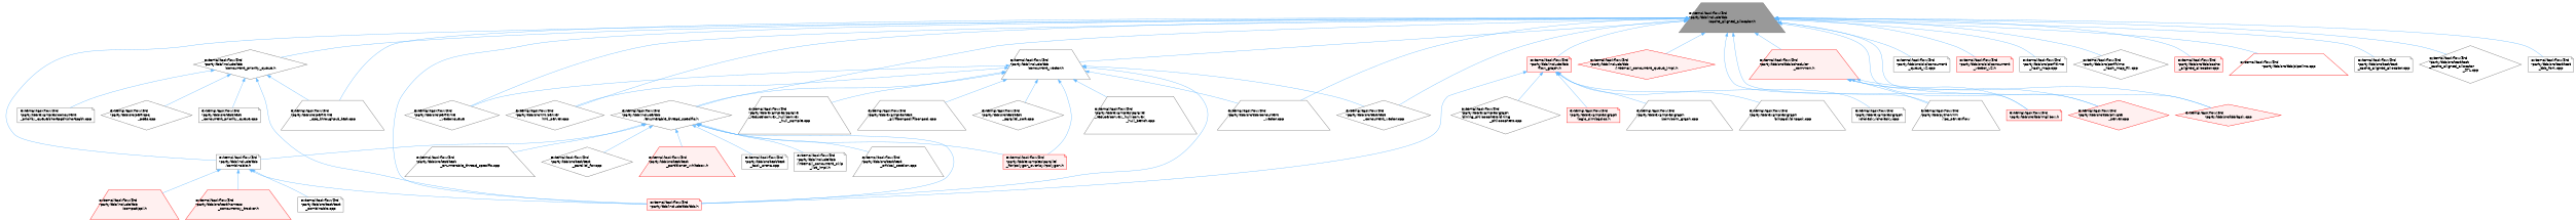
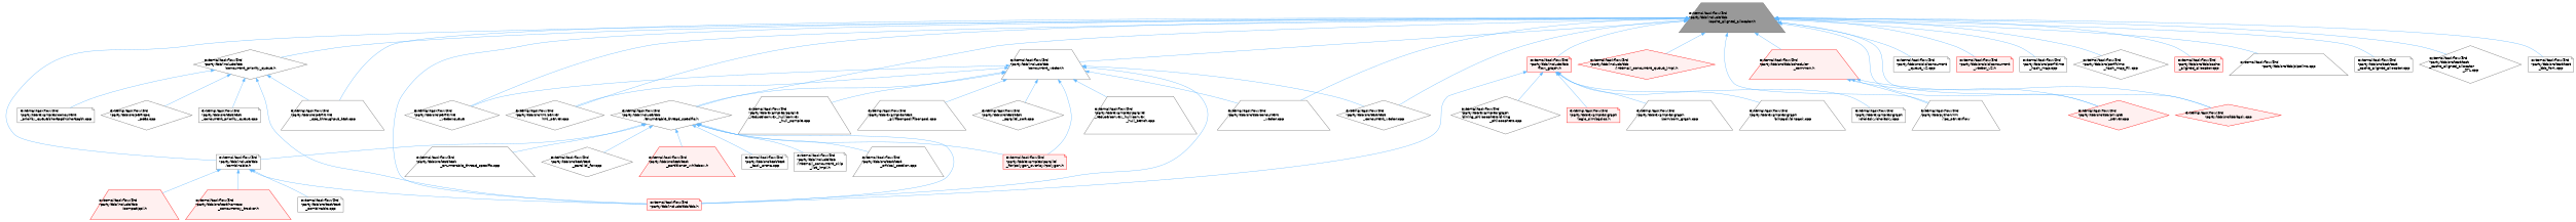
  digraph {
    node [color=grey40 fillcolor=white fontname=Helvetica fontsize=10 shape=note style=filled]
    edge [color=steelblue1 dir=back fontname=Helvetica fontsize=10 labelfontname=Helvetica labelfontsize=10 style=solid]
    n1 [color=gray40 fillcolor=grey60 fontcolor=black height=0.2 label="external/taskflow/3rd\l-party/tbb/include/tbb\l/cache_aligned_allocator.h" shape=trapezium width=0.4]
    n2 [height=0.2 label="external/taskflow/3rd\l-party/tbb/include/tbb\l/combinable.h" width=0.4]
    n3 [color=red fillcolor="#FFF0F0" height=0.2 label="external/taskflow/3rd\l-party/tbb/include/tbb/tbb.h" width=0.4]
    n4 [height=0.2 label="external/taskflow/3rd\l-party/tbb/include/tbb\l/concurrent_priority_queue.h" shape=diamond width=0.4]
    n5 [height=0.2 label="external/taskflow/3rd\l-party/tbb/src/perf/time\l_cpq_throughput_test.cpp" shape=trapezium width=0.4]
    n6 [height=0.2 label="external/taskflow/3rd\l-party/tbb/include/tbb\l/concurrent_vector.h" shape=trapezium width=0.4]
    n7 [height=0.2 label="external/taskflow/3rd\l-party/tbb/include/tbb\l/enumerable_thread_specific.h" shape=diamond width=0.4]
    n8 [height=0.2 label="external/taskflow/3rd\l-party/tbb/src/perf/time\l_vector.queue" shape=diamond width=0.4]
    n9 [height=0.2 label="external/taskflow/3rd\l-party/tbb/src/rml/server\l/rml_server.cpp" shape=diamond width=0.4]
    n10 [height=0.2 label="external/taskflow/3rd\l-party/tbb/src/tbb/concurrent\l_vector.cpp" shape=trapezium width=0.4]
    n11 [height=0.2 label="external/taskflow/3rd\l-party/tbb/src/test/test\l_concurrent_vector.cpp" shape=diamond width=0.4]
    n12 [color=red fillcolor="#FFF0F0" height=0.2 label="external/taskflow/3rd\l-party/tbb/include/tbb\l/flow_graph.h" width=0.4]
    n13 [color=red fillcolor="#FFF0F0" height=0.2 label="external/taskflow/3rd\l-party/tbb/include/tbb\l/internal/_concurrent_queue_impl.h" shape=diamond width=0.4]
    n14 [height=0.2 label="external/taskflow/3rd\l-party/tbb/python/rml\l/ipc_server.flow" shape=trapezium width=0.4]
    n15 [height=0.2 label="external/taskflow/3rd\l-party/tbb/src/old/concurrent\l_queue_v2.cpp" width=0.4]
    n16 [color=red fillcolor="#FFF0F0" height=0.2 label="external/taskflow/3rd\l-party/tbb/src/old/concurrent\l_vector_v2.h" width=0.4]
    n17 [height=0.2 label="external/taskflow/3rd\l-party/tbb/src/perf/time\l_hash_map.cpp" width=0.4]
    n18 [height=0.2 label="external/taskflow/3rd\l-party/tbb/src/perf/time\l_hash_map_fill.cpp" shape=diamond width=0.4]
    n19 [color=red fillcolor="#FFF0F0" height=0.2 label="external/taskflow/3rd\l-party/tbb/src/tbb/cache\l_aligned_allocator.cpp" width=0.4]
-   n20 [color=red fillcolor="#FFF0F0" height=0.2 label="external/taskflow/3rd\l-party/tbb/src/tbb/mailbox.h" width=0.4]
-   n21 [color=red height=0.2 label="external/taskflow/3rd\l-party/tbb/src/tbb/pipeline.cpp" shape=trapezium width=0.4]
+   n21 [height=0.2 label="external/taskflow/3rd\l-party/tbb/src/tbb/pipeline.cpp" shape=trapezium width=0.4]
    n22 [color=red fillcolor="#FFF0F0" height=0.2 label="external/taskflow/3rd\l-party/tbb/src/tbb/private\l_server.cpp" shape=diamond width=0.4]
    n23 [color=red fillcolor="#FFF0F0" height=0.2 label="external/taskflow/3rd\l-party/tbb/src/tbb/scheduler\l_common.h" shape=trapezium width=0.4]
    n24 [color=red fillcolor="#FFF0F0" height=0.2 label="external/taskflow/3rd\l-party/tbb/src/tbb/task.cpp" shape=diamond width=0.4]
    n25 [height=0.2 label="external/taskflow/3rd\l-party/tbb/src/test/test\l_cache_aligned_allocator.cpp" width=0.4]
    n26 [height=0.2 label="external/taskflow/3rd\l-party/tbb/src/test/test\l_cache_aligned_allocator\l_STL.cpp" shape=diamond width=0.4]
    n27 [height=0.2 label="external/taskflow/3rd\l-party/tbb/src/test/test\l_tbb_fork.cpp" width=0.4]
    n28 [color=red fillcolor="#FFF0F0" height=0.2 label="external/taskflow/3rd\l-party/tbb/include/tbb\l/compat/ppl.h" shape=trapezium width=0.4]
    n29 [color=red fillcolor="#FFF0F0" height=0.2 label="external/taskflow/3rd\l-party/tbb/src/test/harness\l_concurrency_tracker.h" shape=trapezium width=0.4]
    n30 [height=0.2 label="external/taskflow/3rd\l-party/tbb/src/test/test\l_combinable.cpp" width=0.4]
    n31 [height=0.2 label="external/taskflow/3rd\l-party/tbb/examples/concurrent\l_priority_queue/shortpath/shortpath.cpp" width=0.4]
    n32 [height=0.2 label="external/taskflow/3rd\l-party/tbb/src/perf/cpq\l_pdes.cpp" shape=diamond width=0.4]
    n33 [height=0.2 label="external/taskflow/3rd\l-party/tbb/src/test/test\l_concurrent_priority_queue.cpp" width=0.4]
    n34 [color=red fillcolor="#FFF0F0" height=0.2 label="external/taskflow/3rd\l-party/tbb/examples/parallel\l_for/polygon_overlay/rpolygon.h" width=0.4]
    n35 [height=0.2 label="external/taskflow/3rd\l-party/tbb/examples/parallel\l_reduce/convex_hull/convex\l_hull_bench.cpp" shape=trapezium width=0.4]
    n36 [height=0.2 label="external/taskflow/3rd\l-party/tbb/examples/parallel\l_reduce/convex_hull/convex\l_hull_sample.cpp" shape=trapezium width=0.4]
    n37 [height=0.2 label="external/taskflow/3rd\l-party/tbb/examples/test\l_all/fibonacci/Fibonacci.cpp" shape=trapezium width=0.4]
    n38 [height=0.2 label="external/taskflow/3rd\l-party/tbb/src/test/test\l_parallel_sort.cpp" shape=diamond width=0.4]
    n39 [height=0.2 label="external/taskflow/3rd\l-party/tbb/include/tbb\l/internal/_concurrent_skip\l_list_impl.h" width=0.4]
    n40 [height=0.2 label="external/taskflow/3rd\l-party/tbb/src/test/test\l_critical_section.cpp" shape=trapezium width=0.4]
    n41 [height=0.2 label="external/taskflow/3rd\l-party/tbb/src/test/test\l_enumerable_thread_specific.cpp" shape=trapezium width=0.4]
    n42 [height=0.2 label="external/taskflow/3rd\l-party/tbb/src/test/test\l_parallel_for.cpp" shape=diamond width=0.4]
    n43 [color=red fillcolor="#FFF0F0" height=0.2 label="external/taskflow/3rd\l-party/tbb/src/test/test\l_partitioner_whitebox.h" shape=trapezium width=0.4]
    n44 [height=0.2 label="external/taskflow/3rd\l-party/tbb/src/test/test\l_task_arena.cpp" width=0.4]
    n45 [height=0.2 label="external/taskflow/3rd\l-party/tbb/examples/graph\l/binpack/binpack.cpp" shape=trapezium width=0.4]
    n46 [height=0.2 label="external/taskflow/3rd\l-party/tbb/examples/graph\l/cholesky/cholesky.cpp" width=0.4]
    n47 [height=0.2 label="external/taskflow/3rd\l-party/tbb/examples/graph\l/dining_philosophers/dining\l_philosophers.cpp" shape=diamond width=0.4]
    n48 [color=red fillcolor="#FFF0F0" height=0.2 label="external/taskflow/3rd\l-party/tbb/examples/graph\l/logic_sim/basics.h" width=0.4]
    n49 [height=0.2 label="external/taskflow/3rd\l-party/tbb/examples/graph\l/som/som_graph.cpp" shape=trapezium width=0.4]
    n1 -> n2
    n1 -> n3
    n1 -> n4
    n1 -> n5
    n1 -> n6
    n1 -> n7
    n1 -> n8
    n1 -> n9
    n1 -> n10
    n1 -> n11
    n1 -> n12
    n1 -> n13
    n1 -> n14
    n1 -> n15
    n1 -> n16
    n1 -> n17
    n1 -> n18
    n1 -> n19
-   n1 -> n20
    n1 -> n21
    n1 -> n22
    n1 -> n23
    n1 -> n24
    n1 -> n25
    n1 -> n26
    n1 -> n27
    n2 -> n3
    n2 -> n28
    n2 -> n29
    n2 -> n30
    n4 -> n3
    n4 -> n5
    n4 -> n31
    n4 -> n32
    n4 -> n33
    n6 -> n3
    n6 -> n7
    n6 -> n8
    n6 -> n9
    n6 -> n10
    n6 -> n11
    n6 -> n34
    n6 -> n35
    n6 -> n36
    n6 -> n37
    n6 -> n38
    n7 -> n2
    n7 -> n3
    n7 -> n34
    n7 -> n39
    n7 -> n40
    n7 -> n41
    n7 -> n42
    n7 -> n43
    n7 -> n44
    n12 -> n3
    n12 -> n45
    n12 -> n46
    n12 -> n47
    n12 -> n48
    n12 -> n49
    n23 -> n14
-   n23 -> n20
    n23 -> n22
    n23 -> n24
  }
